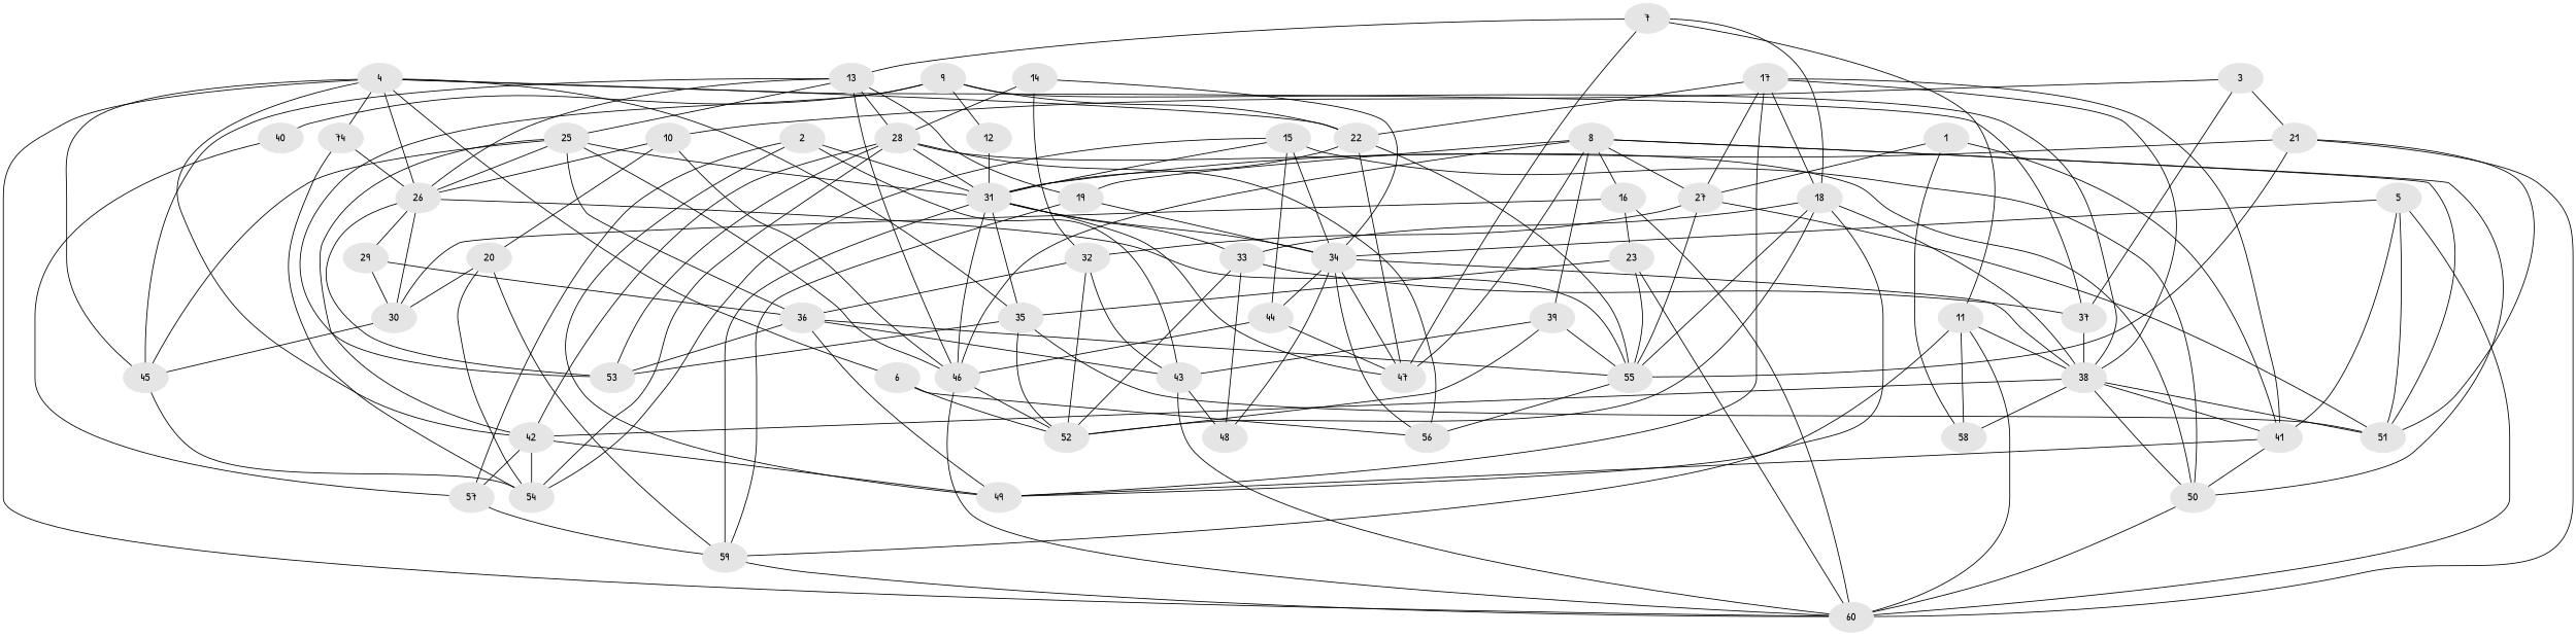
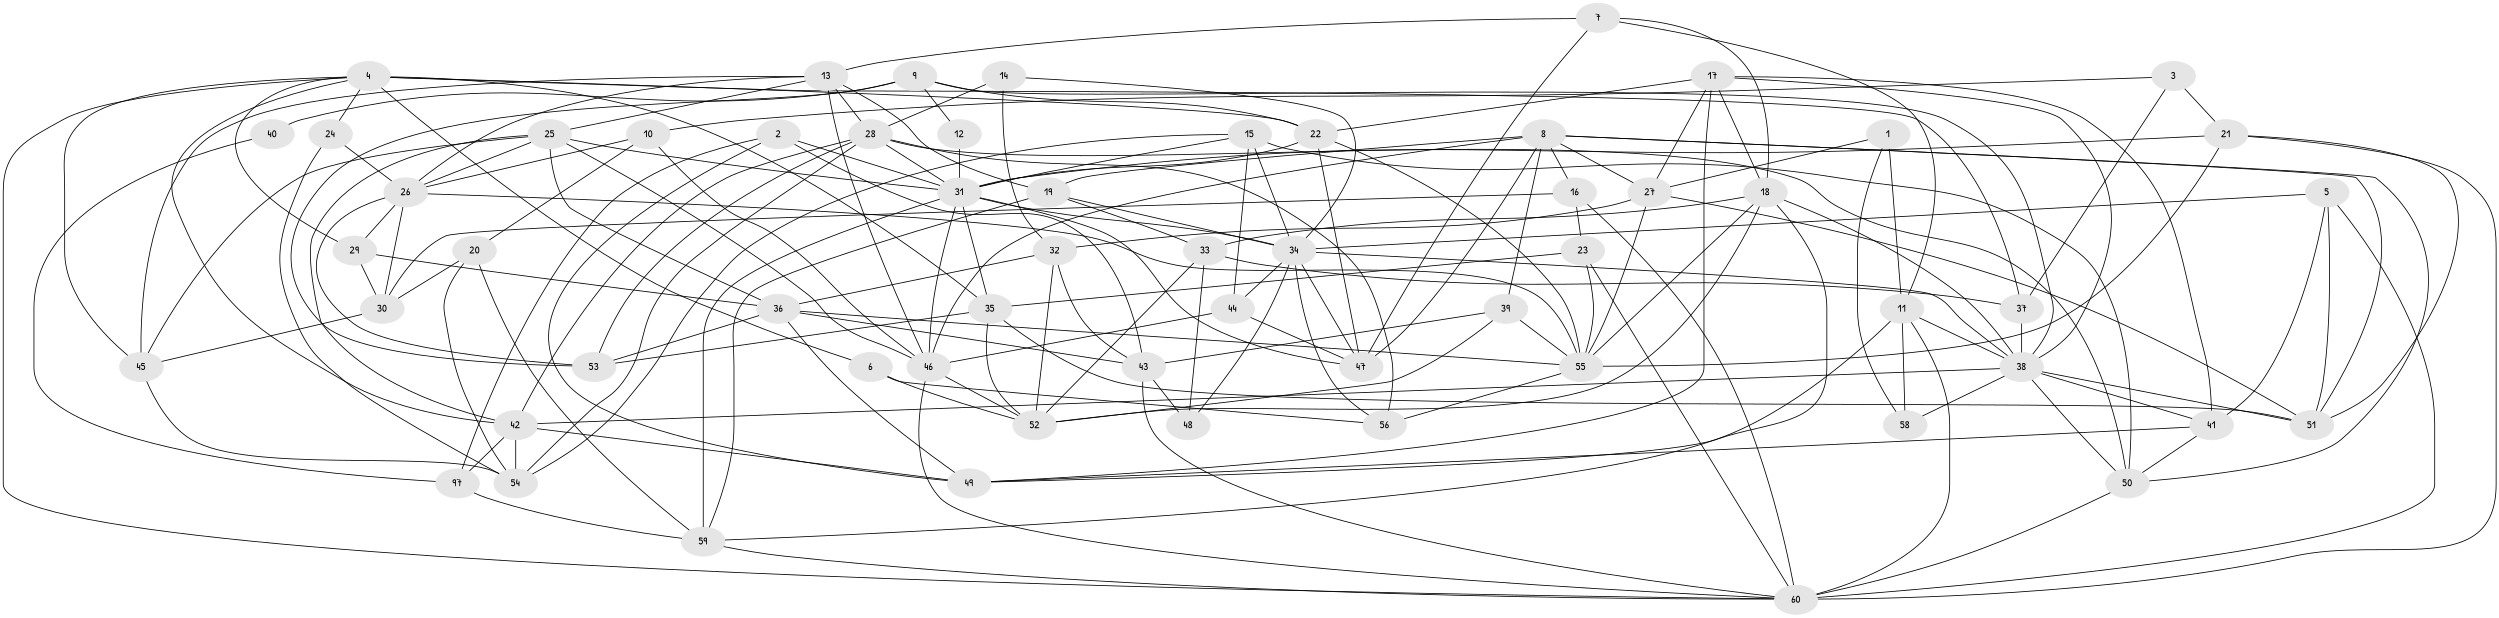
  graph {
    fontname="Patrick Hand"
    node [color=gray90 fontname="Patrick Hand" style=filled]
    edge [fontname="Patrick Hand" weight=1.0]
    1
    11
    27
    58
    49
    60
    38
    51
    32
    55
    2
    31
    43
-   57
+   57 [label=97]
    35
    34
    47
    46
    59
    48
    3
    10
    21
    37
    26
    20
    4
    6
    22
-   24 [label=74]
+   24
    42
    45
    52
    56
    54
    53
    30
    29
    5
    41
    44
    50
    7
    13
    18
    19
    25
    28
    33
    8
    16
    39
    23
    9
    12
    40
    36
    14
    15
    17
-   1 -- 41
+   1 -- 11
    1 -- 27
    1 -- 58
    11 -- 58
    11 -- 49
    11 -- 60
    11 -- 38
    27 -- 51
    27 -- 32
    27 -- 55
    38 -- 58
    38 -- 51
    38 -- 42
    38 -- 41
    38 -- 50
    32 -- 43
    32 -- 52
    32 -- 36
    55 -- 56
    2 -- 49
    2 -- 31
    2 -- 43
    2 -- 57
    31 -- 35
    31 -- 34
    31 -- 47
    31 -- 46
    31 -- 59 [weight=2.0]
    43 -- 60
    43 -- 48
    57 -- 59
    35 -- 51
    35 -- 52
    35 -- 53
    34 -- 38
    34 -- 47
    34 -- 48
    34 -- 56
    34 -- 44
    46 -- 60
    46 -- 52
    59 -- 60
    3 -- 10
    3 -- 21
    3 -- 37
    10 -- 46
    10 -- 26
    10 -- 20
    21 -- 60
    21 -- 51
    21 -- 55
    21 -- 31
    37 -- 38
    26 -- 55
    26 -- 53
    26 -- 30
    26 -- 29
    20 -- 59
    20 -- 54
    20 -- 30
    4 -- 60
    4 -- 35
    4 -- 37
-   4 -- 26
+   4 -- 29
    4 -- 6
    4 -- 22
    4 -- 24
    4 -- 42
    4 -- 45
    6 -- 52
    6 -- 56
    22 -- 55
    22 -- 31
    22 -- 47
    24 -- 26
    24 -- 54
    42 -- 49
    42 -- 57
    42 -- 54
    45 -- 54
    30 -- 45
    29 -- 30
    29 -- 36
    5 -- 60
    5 -- 51
    5 -- 34
    5 -- 41
    41 -- 49
    41 -- 50
    44 -- 47
    44 -- 46
    50 -- 60
    7 -- 11
    7 -- 47
    7 -- 13
    7 -- 18
    13 -- 46
    13 -- 26
    13 -- 45
    13 -- 19
    13 -- 25
    13 -- 28
    18 -- 38
    18 -- 55
    18 -- 59
    18 -- 52
    18 -- 33
    19 -- 34
    19 -- 59
-   31 -- 33
+   19 -- 33
    25 -- 31
    25 -- 46
    25 -- 26
    25 -- 42
    25 -- 45
    25 -- 36
    28 -- 31
    28 -- 42
    28 -- 56
    28 -- 54
    28 -- 53
    28 -- 50
    33 -- 48
    33 -- 37
    33 -- 52
    8 -- 27
    8 -- 51
    8 -- 47
    8 -- 46
    8 -- 50
    8 -- 19
    8 -- 16
    8 -- 39
    16 -- 60
    16 -- 30
    16 -- 23
    39 -- 55
    39 -- 43
    39 -- 52
    23 -- 60
    23 -- 55
    23 -- 35
    9 -- 38
    9 -- 22
    9 -- 53
    9 -- 12
    9 -- 40 [weight=2.0]
    12 -- 31
    40 -- 57
    36 -- 49
    36 -- 55
    36 -- 43
    36 -- 53
    14 -- 32
    14 -- 34
    14 -- 28
    15 -- 31
    15 -- 34
    15 -- 54
    15 -- 44
    15 -- 50
    17 -- 27
    17 -- 49
    17 -- 38
    17 -- 22
    17 -- 41
    17 -- 18
  }
